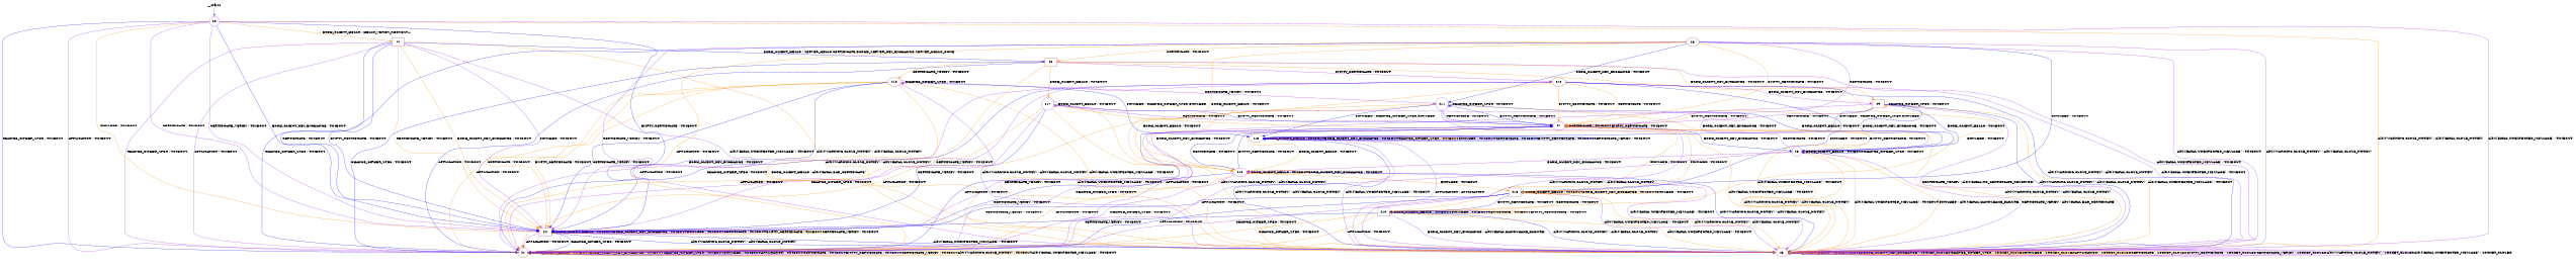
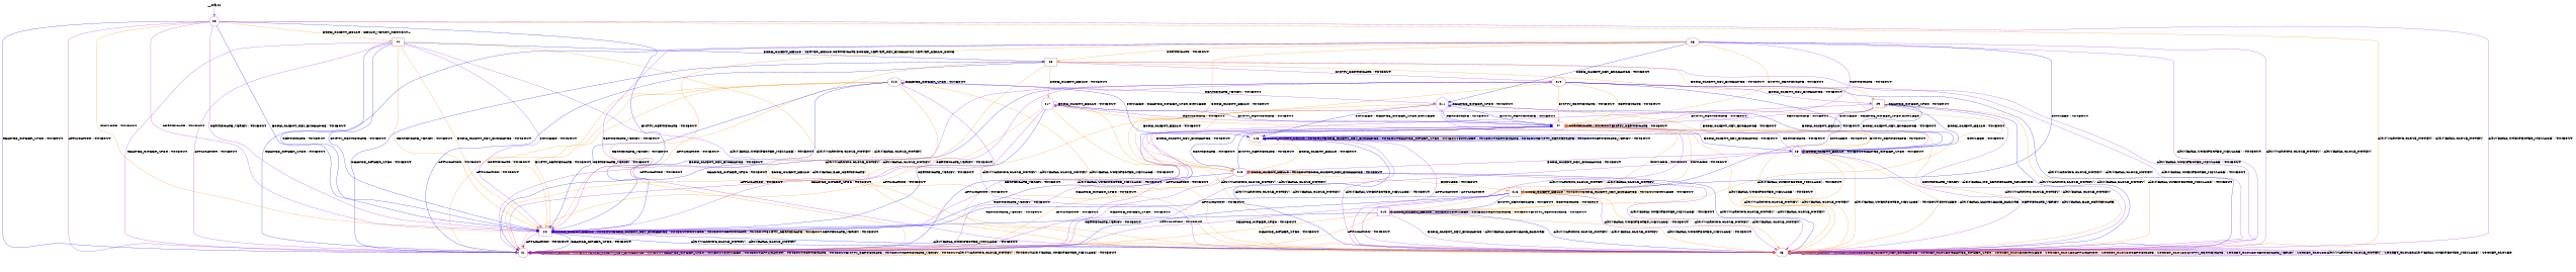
  digraph {
    node [color=brown shape=octagon]
    edge [color=darkorange]
    n1 [color=purple label=s0 shape=circle]
    n2 [label=s1 shape=circle]
    n3 [label=s2 shape=box]
    n4 [label=s3]
    n5 [color=purple label=s4 shape=box]
    n6 [label=s5 shape=box]
    n7 [label=s9 shape=box]
    n8 [color=purple label=s10 shape=box]
    n9 [label=s14]
    n10 [color=purple label=s17 shape=circle]
    n11 [label=s6]
    n12 [color=purple label=s7]
    n13 [color=purple label=s11 shape=circle]
    n14 [color=purple label=s15]
    n15 [label=s16 shape=box]
    n16 [color=purple label=s8 shape=circle]
    n17 [label=s13]
    n18 [label=s12]
    __start0 [height=0 shape=none width=0]
    n1 -> n2 [color=blue label="CHANGE_CIPHER_SPEC / TIMEOUT"]
    n1 -> n2 [color=purple label="APPLICATION / TIMEOUT"]
    n1 -> n3 [label="ECDH_CLIENT_HELLO / HELLO_VERIFY_REQUEST+"]
    n1 -> n4 [label="Alert(WARNING,CLOSE_NOTIFY) / Alert(FATAL,CLOSE_NOTIFY)"]
    n1 -> n4 [color=purple label="Alert(FATAL,UNEXPECTED_MESSAGE) / TIMEOUT"]
    n1 -> n5 [color=blue label="ECDH_CLIENT_KEY_EXCHANGE / TIMEOUT"]
    n1 -> n5 [label="FINISHED / TIMEOUT"]
    n1 -> n5 [color=purple label="CERTIFICATE / TIMEOUT"]
    n1 -> n5 [color=blue label="EMPTY_CERTIFICATE / TIMEOUT"]
    n1 -> n5 [color=purple label="CERTIFICATE_VERIFY / TIMEOUT"]
    n2 -> n2 [color=blue label="ECDH_CLIENT_HELLO / TIMEOUT"]
    n2 -> n2 [label="ECDH_CLIENT_KEY_EXCHANGE / TIMEOUT"]
    n2 -> n2 [label="CHANGE_CIPHER_SPEC / TIMEOUT"]
    n2 -> n2 [color=purple label="FINISHED / TIMEOUT"]
    n2 -> n2 [color=blue label="APPLICATION / TIMEOUT"]
    n2 -> n2 [color=purple label="CERTIFICATE / TIMEOUT"]
    n2 -> n2 [color=purple label="EMPTY_CERTIFICATE / TIMEOUT"]
    n2 -> n2 [color=purple label="CERTIFICATE_VERIFY / TIMEOUT"]
    n2 -> n2 [label="Alert(WARNING,CLOSE_NOTIFY) / TIMEOUT"]
    n2 -> n2 [label="Alert(FATAL,UNEXPECTED_MESSAGE) / TIMEOUT"]
    n3 -> n2 [color=purple label="CHANGE_CIPHER_SPEC / TIMEOUT"]
    n3 -> n2 [color=purple label="APPLICATION / TIMEOUT"]
    n3 -> n4 [label="Alert(WARNING,CLOSE_NOTIFY) / Alert(FATAL,CLOSE_NOTIFY)"]
    n3 -> n4 [color=purple label="Alert(FATAL,UNEXPECTED_MESSAGE) / TIMEOUT"]
    n3 -> n5 [label="ECDH_CLIENT_KEY_EXCHANGE / TIMEOUT"]
    n3 -> n5 [color=purple label="FINISHED / TIMEOUT"]
    n3 -> n5 [color=blue label="CERTIFICATE / TIMEOUT"]
    n3 -> n5 [color=blue label="EMPTY_CERTIFICATE / TIMEOUT"]
    n3 -> n5 [label="CERTIFICATE_VERIFY / TIMEOUT"]
    n3 -> n6 [color=blue label="ECDH_CLIENT_HELLO / SERVER_HELLO,CERTIFICATE,ECDHE_SERVER_KEY_EXCHANGE,SERVER_HELLO_DONE"]
    n4 -> n4 [color=blue label="ECDH_CLIENT_HELLO / SOCKET_CLOSED"]
    n4 -> n4 [color=purple label="ECDH_CLIENT_KEY_EXCHANGE / SOCKET_CLOSED"]
    n4 -> n4 [color=purple label="CHANGE_CIPHER_SPEC / SOCKET_CLOSED"]
    n4 -> n4 [label="FINISHED / SOCKET_CLOSED"]
    n4 -> n4 [label="APPLICATION / SOCKET_CLOSED"]
    n4 -> n4 [label="CERTIFICATE / SOCKET_CLOSED"]
    n4 -> n4 [label="EMPTY_CERTIFICATE / SOCKET_CLOSED"]
    n4 -> n4 [color=purple label="CERTIFICATE_VERIFY / SOCKET_CLOSED"]
    n4 -> n4 [color=purple label="Alert(WARNING,CLOSE_NOTIFY) / SOCKET_CLOSED"]
    n4 -> n4 [color=purple label="Alert(FATAL,UNEXPECTED_MESSAGE) / SOCKET_CLOSED"]
    n5 -> n2 [color=blue label="CHANGE_CIPHER_SPEC / TIMEOUT"]
    n5 -> n2 [color=purple label="APPLICATION / TIMEOUT"]
    n5 -> n4 [color=blue label="Alert(WARNING,CLOSE_NOTIFY) / Alert(FATAL,CLOSE_NOTIFY)"]
    n5 -> n4 [color=blue label="Alert(FATAL,UNEXPECTED_MESSAGE) / TIMEOUT"]
    n5 -> n5 [color=blue label="ECDH_CLIENT_HELLO / TIMEOUT"]
    n5 -> n5 [color=purple label="ECDH_CLIENT_KEY_EXCHANGE / TIMEOUT"]
    n5 -> n5 [color=purple label="FINISHED / TIMEOUT"]
    n5 -> n5 [color=purple label="CERTIFICATE / TIMEOUT"]
    n5 -> n5 [color=purple label="EMPTY_CERTIFICATE / TIMEOUT"]
    n5 -> n5 [label="CERTIFICATE_VERIFY / TIMEOUT"]
    n6 -> n2 [color=blue label="CHANGE_CIPHER_SPEC / TIMEOUT"]
    n6 -> n2 [color=blue label="APPLICATION / TIMEOUT"]
    n6 -> n4 [label="Alert(WARNING,CLOSE_NOTIFY) / Alert(FATAL,CLOSE_NOTIFY)"]
    n6 -> n4 [color=purple label="Alert(FATAL,UNEXPECTED_MESSAGE) / TIMEOUT"]
-   n6 -> n18 [label="CERTIFICATE_VERIFY / TIMEOUT"]
+   n6 -> n5 [label="CERTIFICATE_VERIFY / TIMEOUT"]
    n6 -> n7 [label="ECDH_CLIENT_KEY_EXCHANGE / TIMEOUT"]
    n6 -> n8 [label="FINISHED / TIMEOUT"]
    n6 -> n9 [color=purple label="EMPTY_CERTIFICATE / TIMEOUT"]
    n6 -> n10 [label="ECDH_CLIENT_HELLO / TIMEOUT"]
    n7 -> n2 [color=purple label="APPLICATION / TIMEOUT"]
    n7 -> n4 [color=purple label="CERTIFICATE_VERIFY / Alert(FATAL,NO_CERTIFICATE_RESERVED)"]
    n7 -> n4 [color=blue label="Alert(WARNING,CLOSE_NOTIFY) / Alert(FATAL,CLOSE_NOTIFY)"]
    n7 -> n4 [label="Alert(FATAL,UNEXPECTED_MESSAGE) / TIMEOUT"]
    n7 -> n7 [label="CHANGE_CIPHER_SPEC / TIMEOUT"]
    n7 -> n12 [color=purple label="CERTIFICATE / TIMEOUT"]
    n7 -> n12 [label="EMPTY_CERTIFICATE / TIMEOUT"]
    n7 -> n16 [color=blue label="ECDH_CLIENT_HELLO / TIMEOUT"]
    n7 -> n16 [color=blue label="ECDH_CLIENT_KEY_EXCHANGE / TIMEOUT"]
    n7 -> n17 [color=blue label="FINISHED / CHANGE_CIPHER_SPEC,FINISHED"]
    n8 -> n2 [label="CHANGE_CIPHER_SPEC / TIMEOUT"]
    n8 -> n2 [label="APPLICATION / TIMEOUT"]
    n8 -> n4 [color=purple label="ECDH_CLIENT_KEY_EXCHANGE / Alert(FATAL,HANDSHAKE_FAILURE)"]
    n8 -> n4 [color=blue label="Alert(WARNING,CLOSE_NOTIFY) / Alert(FATAL,CLOSE_NOTIFY)"]
    n8 -> n4 [label="Alert(FATAL,UNEXPECTED_MESSAGE) / TIMEOUT"]
    n8 -> n5 [color=blue label="CERTIFICATE_VERIFY / TIMEOUT"]
    n8 -> n8 [label="ECDH_CLIENT_HELLO / TIMEOUT"]
    n8 -> n8 [color=blue label="FINISHED / TIMEOUT"]
    n8 -> n8 [color=blue label="CERTIFICATE / TIMEOUT"]
    n8 -> n8 [label="EMPTY_CERTIFICATE / TIMEOUT"]
    n9 -> n2 [color=blue label="CHANGE_CIPHER_SPEC / TIMEOUT"]
    n9 -> n2 [color=purple label="APPLICATION / TIMEOUT"]
    n9 -> n4 [color=blue label="Alert(WARNING,CLOSE_NOTIFY) / Alert(FATAL,CLOSE_NOTIFY)"]
    n9 -> n4 [color=purple label="Alert(FATAL,UNEXPECTED_MESSAGE) / TIMEOUT"]
    n9 -> n5 [color=purple label="CERTIFICATE_VERIFY / TIMEOUT"]
    n9 -> n7 [color=purple label="ECDH_CLIENT_KEY_EXCHANGE / TIMEOUT"]
    n9 -> n12 [label="CERTIFICATE / TIMEOUT"]
    n9 -> n12 [label="EMPTY_CERTIFICATE / TIMEOUT"]
    n9 -> n14 [label="ECDH_CLIENT_HELLO / TIMEOUT"]
    n9 -> n15 [color=blue label="FINISHED / TIMEOUT"]
    n10 -> n2 [color=purple label="CHANGE_CIPHER_SPEC / TIMEOUT"]
    n10 -> n2 [label="APPLICATION / TIMEOUT"]
    n10 -> n4 [label="Alert(WARNING,CLOSE_NOTIFY) / Alert(FATAL,CLOSE_NOTIFY)"]
    n10 -> n4 [label="Alert(FATAL,UNEXPECTED_MESSAGE) / TIMEOUT"]
    n10 -> n5 [color=blue label="CERTIFICATE_VERIFY / TIMEOUT"]
    n10 -> n8 [label="FINISHED / TIMEOUT"]
    n10 -> n10 [color=purple label="ECDH_CLIENT_HELLO / TIMEOUT"]
    n10 -> n12 [color=purple label="CERTIFICATE / TIMEOUT"]
    n10 -> n12 [color=blue label="EMPTY_CERTIFICATE / TIMEOUT"]
    n10 -> n16 [color=purple label="ECDH_CLIENT_KEY_EXCHANGE / TIMEOUT"]
    n11 -> n2 [color=blue label="CHANGE_CIPHER_SPEC / TIMEOUT"]
    n11 -> n2 [label="APPLICATION / TIMEOUT"]
    n11 -> n4 [color=purple label="Alert(WARNING,CLOSE_NOTIFY) / Alert(FATAL,CLOSE_NOTIFY)"]
    n11 -> n4 [color=purple label="Alert(FATAL,UNEXPECTED_MESSAGE) / TIMEOUT"]
    n11 -> n5 [color=purple label="CERTIFICATE_VERIFY / TIMEOUT"]
    n11 -> n6 [label="CERTIFICATE / TIMEOUT"]
    n11 -> n12 [color=purple label="CERTIFICATE / TIMEOUT"]
    n11 -> n12 [label="EMPTY_CERTIFICATE / TIMEOUT"]
    n11 -> n13 [color=blue label="ECDH_CLIENT_KEY_EXCHANGE / TIMEOUT"]
    n11 -> n14 [label="ECDH_CLIENT_HELLO / TIMEOUT"]
    n11 -> n15 [color=blue label="FINISHED / TIMEOUT"]
    n12 -> n2 [color=purple label="CHANGE_CIPHER_SPEC / TIMEOUT"]
    n12 -> n2 [color=blue label="APPLICATION / TIMEOUT"]
    n12 -> n4 [label="Alert(WARNING,CLOSE_NOTIFY) / Alert(FATAL,CLOSE_NOTIFY)"]
    n12 -> n4 [label="Alert(FATAL,UNEXPECTED_MESSAGE) / TIMEOUT"]
    n12 -> n5 [color=purple label="CERTIFICATE_VERIFY / TIMEOUT"]
    n12 -> n12 [label="CERTIFICATE / TIMEOUT"]
    n12 -> n12 [label="EMPTY_CERTIFICATE / TIMEOUT"]
    n12 -> n14 [label="ECDH_CLIENT_HELLO / TIMEOUT"]
    n12 -> n15 [label="FINISHED / TIMEOUT"]
    n12 -> n16 [color=blue label="ECDH_CLIENT_KEY_EXCHANGE / TIMEOUT"]
    n13 -> n2 [label="APPLICATION / TIMEOUT"]
    n13 -> n4 [color=purple label="Alert(WARNING,CLOSE_NOTIFY) / Alert(FATAL,CLOSE_NOTIFY)"]
    n13 -> n4 [label="Alert(FATAL,UNEXPECTED_MESSAGE) / TIMEOUT"]
    n13 -> n12 [color=blue label="CERTIFICATE / TIMEOUT"]
    n13 -> n12 [color=blue label="EMPTY_CERTIFICATE / TIMEOUT"]
    n13 -> n13 [color=blue label="CHANGE_CIPHER_SPEC / TIMEOUT"]
    n13 -> n14 [label="ECDH_CLIENT_KEY_EXCHANGE / TIMEOUT"]
    n13 -> n16 [color=blue label="ECDH_CLIENT_HELLO / TIMEOUT"]
    n13 -> n17 [color=blue label="FINISHED / CHANGE_CIPHER_SPEC,FINISHED"]
    n14 -> n2 [color=purple label="CHANGE_CIPHER_SPEC / TIMEOUT"]
    n14 -> n2 [label="APPLICATION / TIMEOUT"]
    n14 -> n4 [color=blue label="Alert(WARNING,CLOSE_NOTIFY) / Alert(FATAL,CLOSE_NOTIFY)"]
    n14 -> n4 [color=purple label="Alert(FATAL,UNEXPECTED_MESSAGE) / TIMEOUT"]
    n14 -> n5 [color=blue label="CERTIFICATE_VERIFY / TIMEOUT"]
    n14 -> n12 [color=blue label="CERTIFICATE / TIMEOUT"]
    n14 -> n12 [color=blue label="EMPTY_CERTIFICATE / TIMEOUT"]
    n14 -> n14 [color=purple label="ECDH_CLIENT_HELLO / TIMEOUT"]
    n14 -> n14 [label="ECDH_CLIENT_KEY_EXCHANGE / TIMEOUT"]
    n14 -> n15 [label="FINISHED / TIMEOUT"]
    n15 -> n2 [color=purple label="CHANGE_CIPHER_SPEC / TIMEOUT"]
    n15 -> n2 [color=blue label="APPLICATION / TIMEOUT"]
    n15 -> n4 [label="Alert(WARNING,CLOSE_NOTIFY) / Alert(FATAL,CLOSE_NOTIFY)"]
    n15 -> n4 [color=purple label="Alert(FATAL,UNEXPECTED_MESSAGE) / TIMEOUT"]
    n15 -> n5 [color=blue label="CERTIFICATE_VERIFY / TIMEOUT"]
    n15 -> n8 [label="CERTIFICATE / TIMEOUT"]
    n15 -> n8 [color=blue label="EMPTY_CERTIFICATE / TIMEOUT"]
    n15 -> n15 [color=blue label="ECDH_CLIENT_HELLO / TIMEOUT"]
    n15 -> n15 [label="ECDH_CLIENT_KEY_EXCHANGE / TIMEOUT"]
    n15 -> n15 [label="FINISHED / TIMEOUT"]
    n16 -> n2 [color=purple label="APPLICATION / TIMEOUT"]
    n16 -> n4 [label="FINISHED / Alert(FATAL,HANDSHAKE_FAILURE)"]
    n16 -> n4 [color=purple label="CERTIFICATE_VERIFY / Alert(FATAL,BAD_CERTIFICATE)"]
    n16 -> n4 [label="Alert(WARNING,CLOSE_NOTIFY) / Alert(FATAL,CLOSE_NOTIFY)"]
    n16 -> n4 [label="Alert(FATAL,UNEXPECTED_MESSAGE) / TIMEOUT"]
    n16 -> n12 [color=purple label="CERTIFICATE / TIMEOUT"]
    n16 -> n12 [label="EMPTY_CERTIFICATE / TIMEOUT"]
    n16 -> n14 [color=purple label="ECDH_CLIENT_KEY_EXCHANGE / TIMEOUT"]
    n16 -> n16 [label="ECDH_CLIENT_HELLO / TIMEOUT"]
    n16 -> n16 [color=blue label="CHANGE_CIPHER_SPEC / TIMEOUT"]
    n17 -> n4 [color=purple label="APPLICATION / APPLICATION"]
    n17 -> n4 [color=blue label="Alert(WARNING,CLOSE_NOTIFY) / Alert(FATAL,CLOSE_NOTIFY)"]
    n17 -> n4 [color=purple label="Alert(FATAL,UNEXPECTED_MESSAGE) / TIMEOUT"]
    n17 -> n17 [color=purple label="ECDH_CLIENT_HELLO / TIMEOUT"]
    n17 -> n17 [color=purple label="ECDH_CLIENT_KEY_EXCHANGE / TIMEOUT"]
    n17 -> n17 [color=blue label="CHANGE_CIPHER_SPEC / TIMEOUT"]
    n17 -> n17 [label="FINISHED / TIMEOUT"]
    n17 -> n17 [color=purple label="CERTIFICATE / TIMEOUT"]
    n17 -> n17 [color=blue label="EMPTY_CERTIFICATE / TIMEOUT"]
    n17 -> n17 [color=blue label="CERTIFICATE_VERIFY / TIMEOUT"]
    n18 -> n2 [label="APPLICATION / TIMEOUT"]
    n18 -> n4 [label="ECDH_CLIENT_HELLO / Alert(FATAL,BAD_CERTIFICATE)"]
    n18 -> n4 [color=purple label="Alert(WARNING,CLOSE_NOTIFY) / Alert(FATAL,CLOSE_NOTIFY)"]
    n18 -> n4 [label="Alert(FATAL,UNEXPECTED_MESSAGE) / TIMEOUT"]
    n18 -> n5 [color=blue label="ECDH_CLIENT_KEY_EXCHANGE / TIMEOUT"]
    n18 -> n5 [label="CERTIFICATE / TIMEOUT"]
    n18 -> n5 [label="EMPTY_CERTIFICATE / TIMEOUT"]
    n18 -> n5 [color=blue label="CERTIFICATE_VERIFY / TIMEOUT"]
    n18 -> n13 [color=purple label="CERTIFICATE_VERIFY / TIMEOUT"]
    n18 -> n17 [color=blue label="FINISHED / CHANGE_CIPHER_SPEC,FINISHED"]
    n18 -> n18 [color=purple label="CHANGE_CIPHER_SPEC / TIMEOUT"]
    __start0 -> n1 [color=purple]
  }
